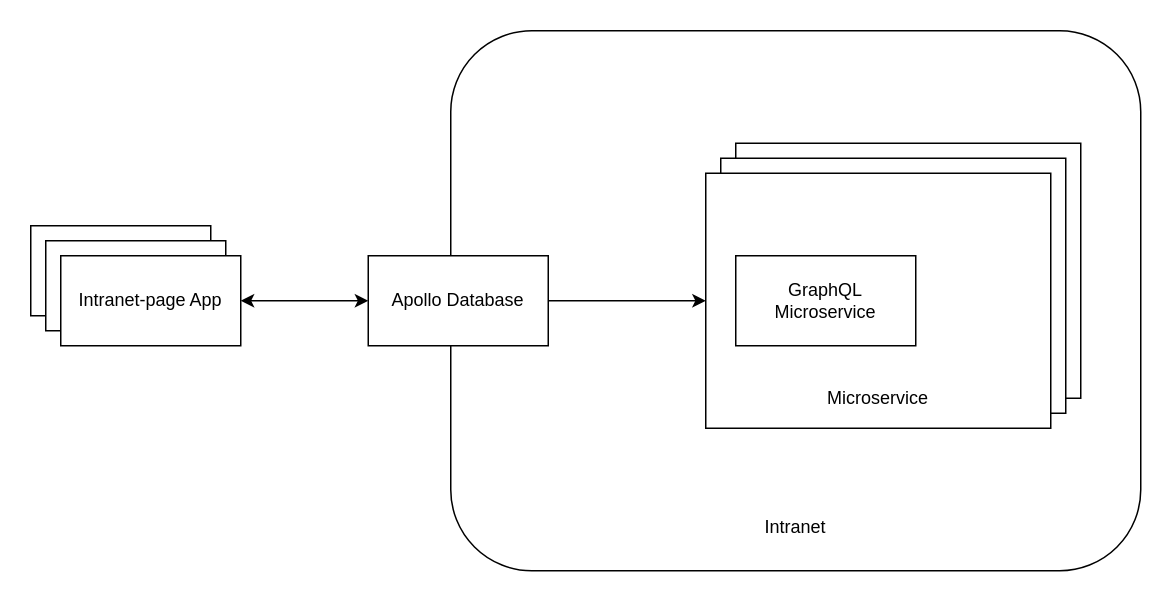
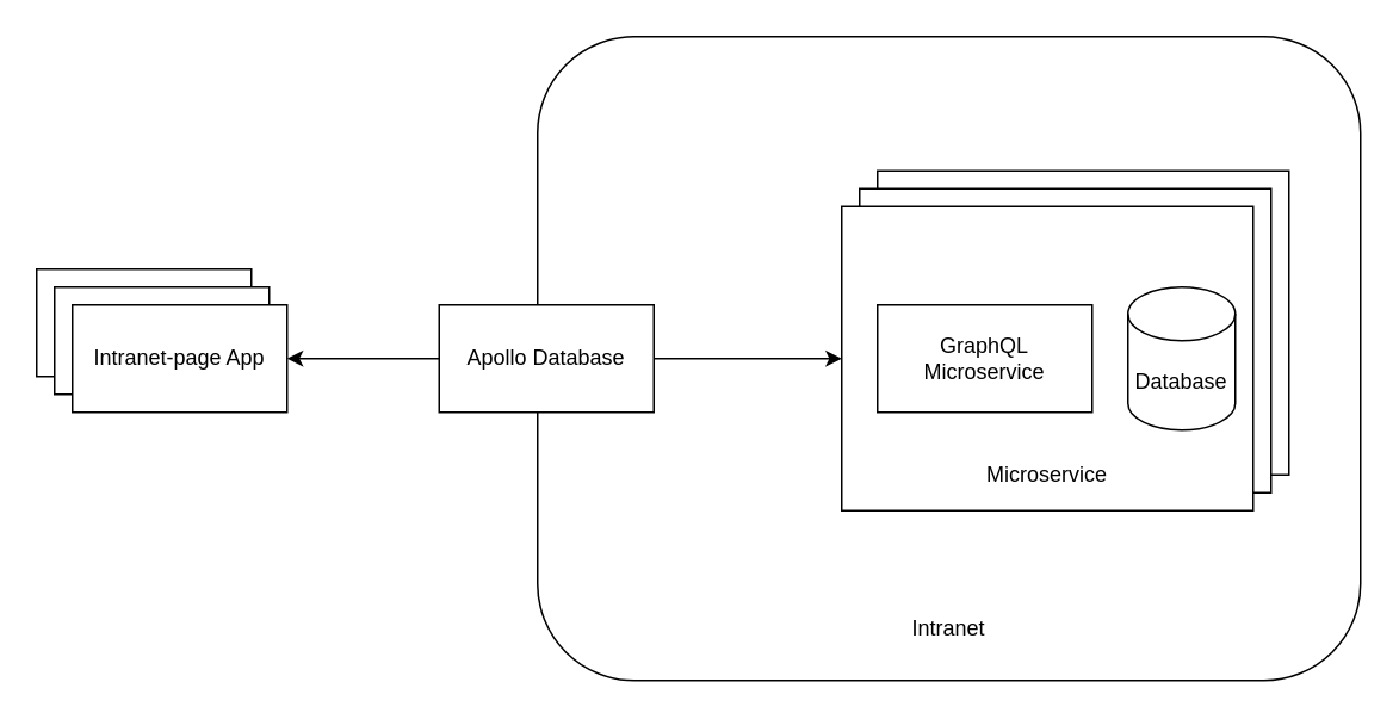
  <mxCell id="0" />
  <mxCell id="1" parent="0" />
  <mxCell id="2" value="&lt;br&gt;&lt;br&gt;&lt;br&gt;&lt;br&gt;&lt;br&gt;&lt;br&gt;&lt;br&gt;&lt;br&gt;&lt;br&gt;&lt;br&gt;&lt;br&gt;&lt;br&gt;&lt;br&gt;&lt;br&gt;&lt;br&gt;&lt;br&gt;&lt;br&gt;&lt;br&gt;&lt;br&gt;&lt;br&gt;&lt;br&gt;Intranet" style="rounded=1;whiteSpace=wrap;html=1;" parent="1" vertex="1"><mxGeometry x="300" y="20" width="460" height="360" as="geometry" /></mxCell>
  <mxCell id="3" value="" style="rounded=0;whiteSpace=wrap;html=1;" vertex="1" parent="1"><mxGeometry x="490" y="95" width="230" height="170" as="geometry" /></mxCell>
  <mxCell id="4" value="" style="rounded=0;whiteSpace=wrap;html=1;" vertex="1" parent="1"><mxGeometry x="480" y="105" width="230" height="170" as="geometry" /></mxCell>
  <mxCell id="5" value="" style="rounded=0;whiteSpace=wrap;html=1;" parent="1" vertex="1"><mxGeometry x="20" y="150" width="120" height="60" as="geometry" /></mxCell>
  <mxCell id="6" value="" style="rounded=0;whiteSpace=wrap;html=1;" parent="1" vertex="1"><mxGeometry x="30" y="160" width="120" height="60" as="geometry" /></mxCell>
- <mxCell id="7" value="" style="edgeStyle=orthogonalEdgeStyle;rounded=0;orthogonalLoop=1;jettySize=auto;html=1;startArrow=classic;startFill=1;" parent="1" source="8" target="10" edge="1"><mxGeometry relative="1" as="geometry" /></mxCell>
+ <mxCell id="7" value="" style="edgeStyle=orthogonalEdgeStyle;rounded=0;orthogonalLoop=1;jettySize=auto;html=1;startArrow=classic;startFill=1;endArrow=none;" parent="1" source="8" target="10" edge="1"><mxGeometry relative="1" as="geometry" /></mxCell>
  <mxCell id="8" value="Intranet-page App" style="rounded=0;whiteSpace=wrap;html=1;" parent="1" vertex="1"><mxGeometry x="40" y="170" width="120" height="60" as="geometry" /></mxCell>
  <mxCell id="9" style="edgeStyle=orthogonalEdgeStyle;rounded=0;orthogonalLoop=1;jettySize=auto;html=1;entryX=0;entryY=0.5;entryDx=0;entryDy=0;" edge="1" parent="1" source="10" target="11"><mxGeometry relative="1" as="geometry" /></mxCell>
  <mxCell id="10" value="Apollo Database" style="rounded=0;whiteSpace=wrap;html=1;" parent="1" vertex="1"><mxGeometry x="245" y="170" width="120" height="60" as="geometry" /></mxCell>
  <mxCell id="11" value="&lt;br&gt;&lt;br&gt;&lt;br&gt;&lt;br&gt;&lt;br&gt;&lt;br&gt;&lt;br&gt;&lt;br&gt;&lt;br&gt;Microservice" style="rounded=0;whiteSpace=wrap;html=1;" vertex="1" parent="1"><mxGeometry x="470" y="115" width="230" height="170" as="geometry" /></mxCell>
+ <mxCell id="12" value="Database" style="shape=cylinder3;whiteSpace=wrap;html=1;boundedLbl=1;backgroundOutline=1;size=15;" vertex="1" parent="1"><mxGeometry x="630" y="160" width="60" height="80" as="geometry" /></mxCell>
  <mxCell id="13" value="GraphQL Microservice" style="rounded=0;whiteSpace=wrap;html=1;" vertex="1" parent="1"><mxGeometry x="490" y="170" width="120" height="60" as="geometry" /></mxCell>
